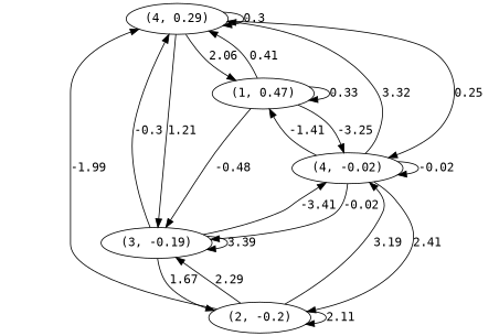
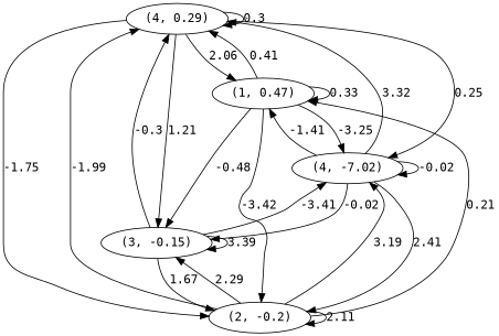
  digraph {
    fontname="DejaVu Sans Mono"
    node [fontname="DejaVu Sans Mono"]
    edge [fontname="DejaVu Sans Mono"]
    n1 [label="(4, 0.29)"]
    n2 [label="(1, 0.47)"]
    n3 [label="(2, -0.2)"]
-   n4 [label="(3, -0.19)"]
-   n5 [label="(4, -0.02)"]
+   n4 [label="(3, -0.15)"]
+   n5 [label="(4, -7.02)"]
    n1 -> n1 [label=0.3]
    n1 -> n2 [label=2.06]
+   n1 -> n3 [label=-1.75]
    n1 -> n4 [label=1.21]
    n1 -> n5 [label=0.25]
    n2 -> n1 [label=0.41]
    n2 -> n2 [label=0.33]
+   n2 -> n3 [label=-3.42]
    n2 -> n4 [label=-0.48]
    n2 -> n5 [label=-3.25]
    n3 -> n1 [label=-1.99]
+   n3 -> n2 [label=0.21]
    n3 -> n3 [label=2.11]
    n3 -> n4 [label=2.29]
    n3 -> n5 [label=3.19]
    n4 -> n1 [label=-0.3]
    n4 -> n3 [label=1.67]
    n4 -> n4 [label=3.39]
    n4 -> n5 [label=-3.41]
    n5 -> n1 [label=3.32]
    n5 -> n2 [label=-1.41]
    n5 -> n3 [label=2.41]
    n5 -> n4 [label=-0.02]
    n5 -> n5 [label=-0.02]
  }
